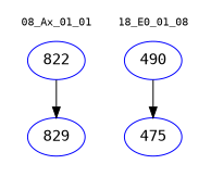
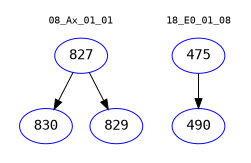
  digraph {
    fontname="DejaVu Sans Mono"
    node [color=blue fontname="DejaVu Sans Mono"]
    edge [color=black fontname="DejaVu Sans Mono"]
-   n1 [label=822]
+   n1 [label=827]
+   n2 [label=830]
    n3 [label=829]
    n4 [label=475]
    n5 [label=490]
    subgraph cluster_1 {
      color=white
      fontsize=10
      label="08_Ax_01_01"
      n1
+     n2
      n3
    }
    subgraph cluster_2 {
      color=white
      fontsize=10
      label="18_E0_01_08"
      n4
      n5
    }
+   n1 -> n2
    n1 -> n3
-   n5 -> n4
+   n4 -> n5
  }
